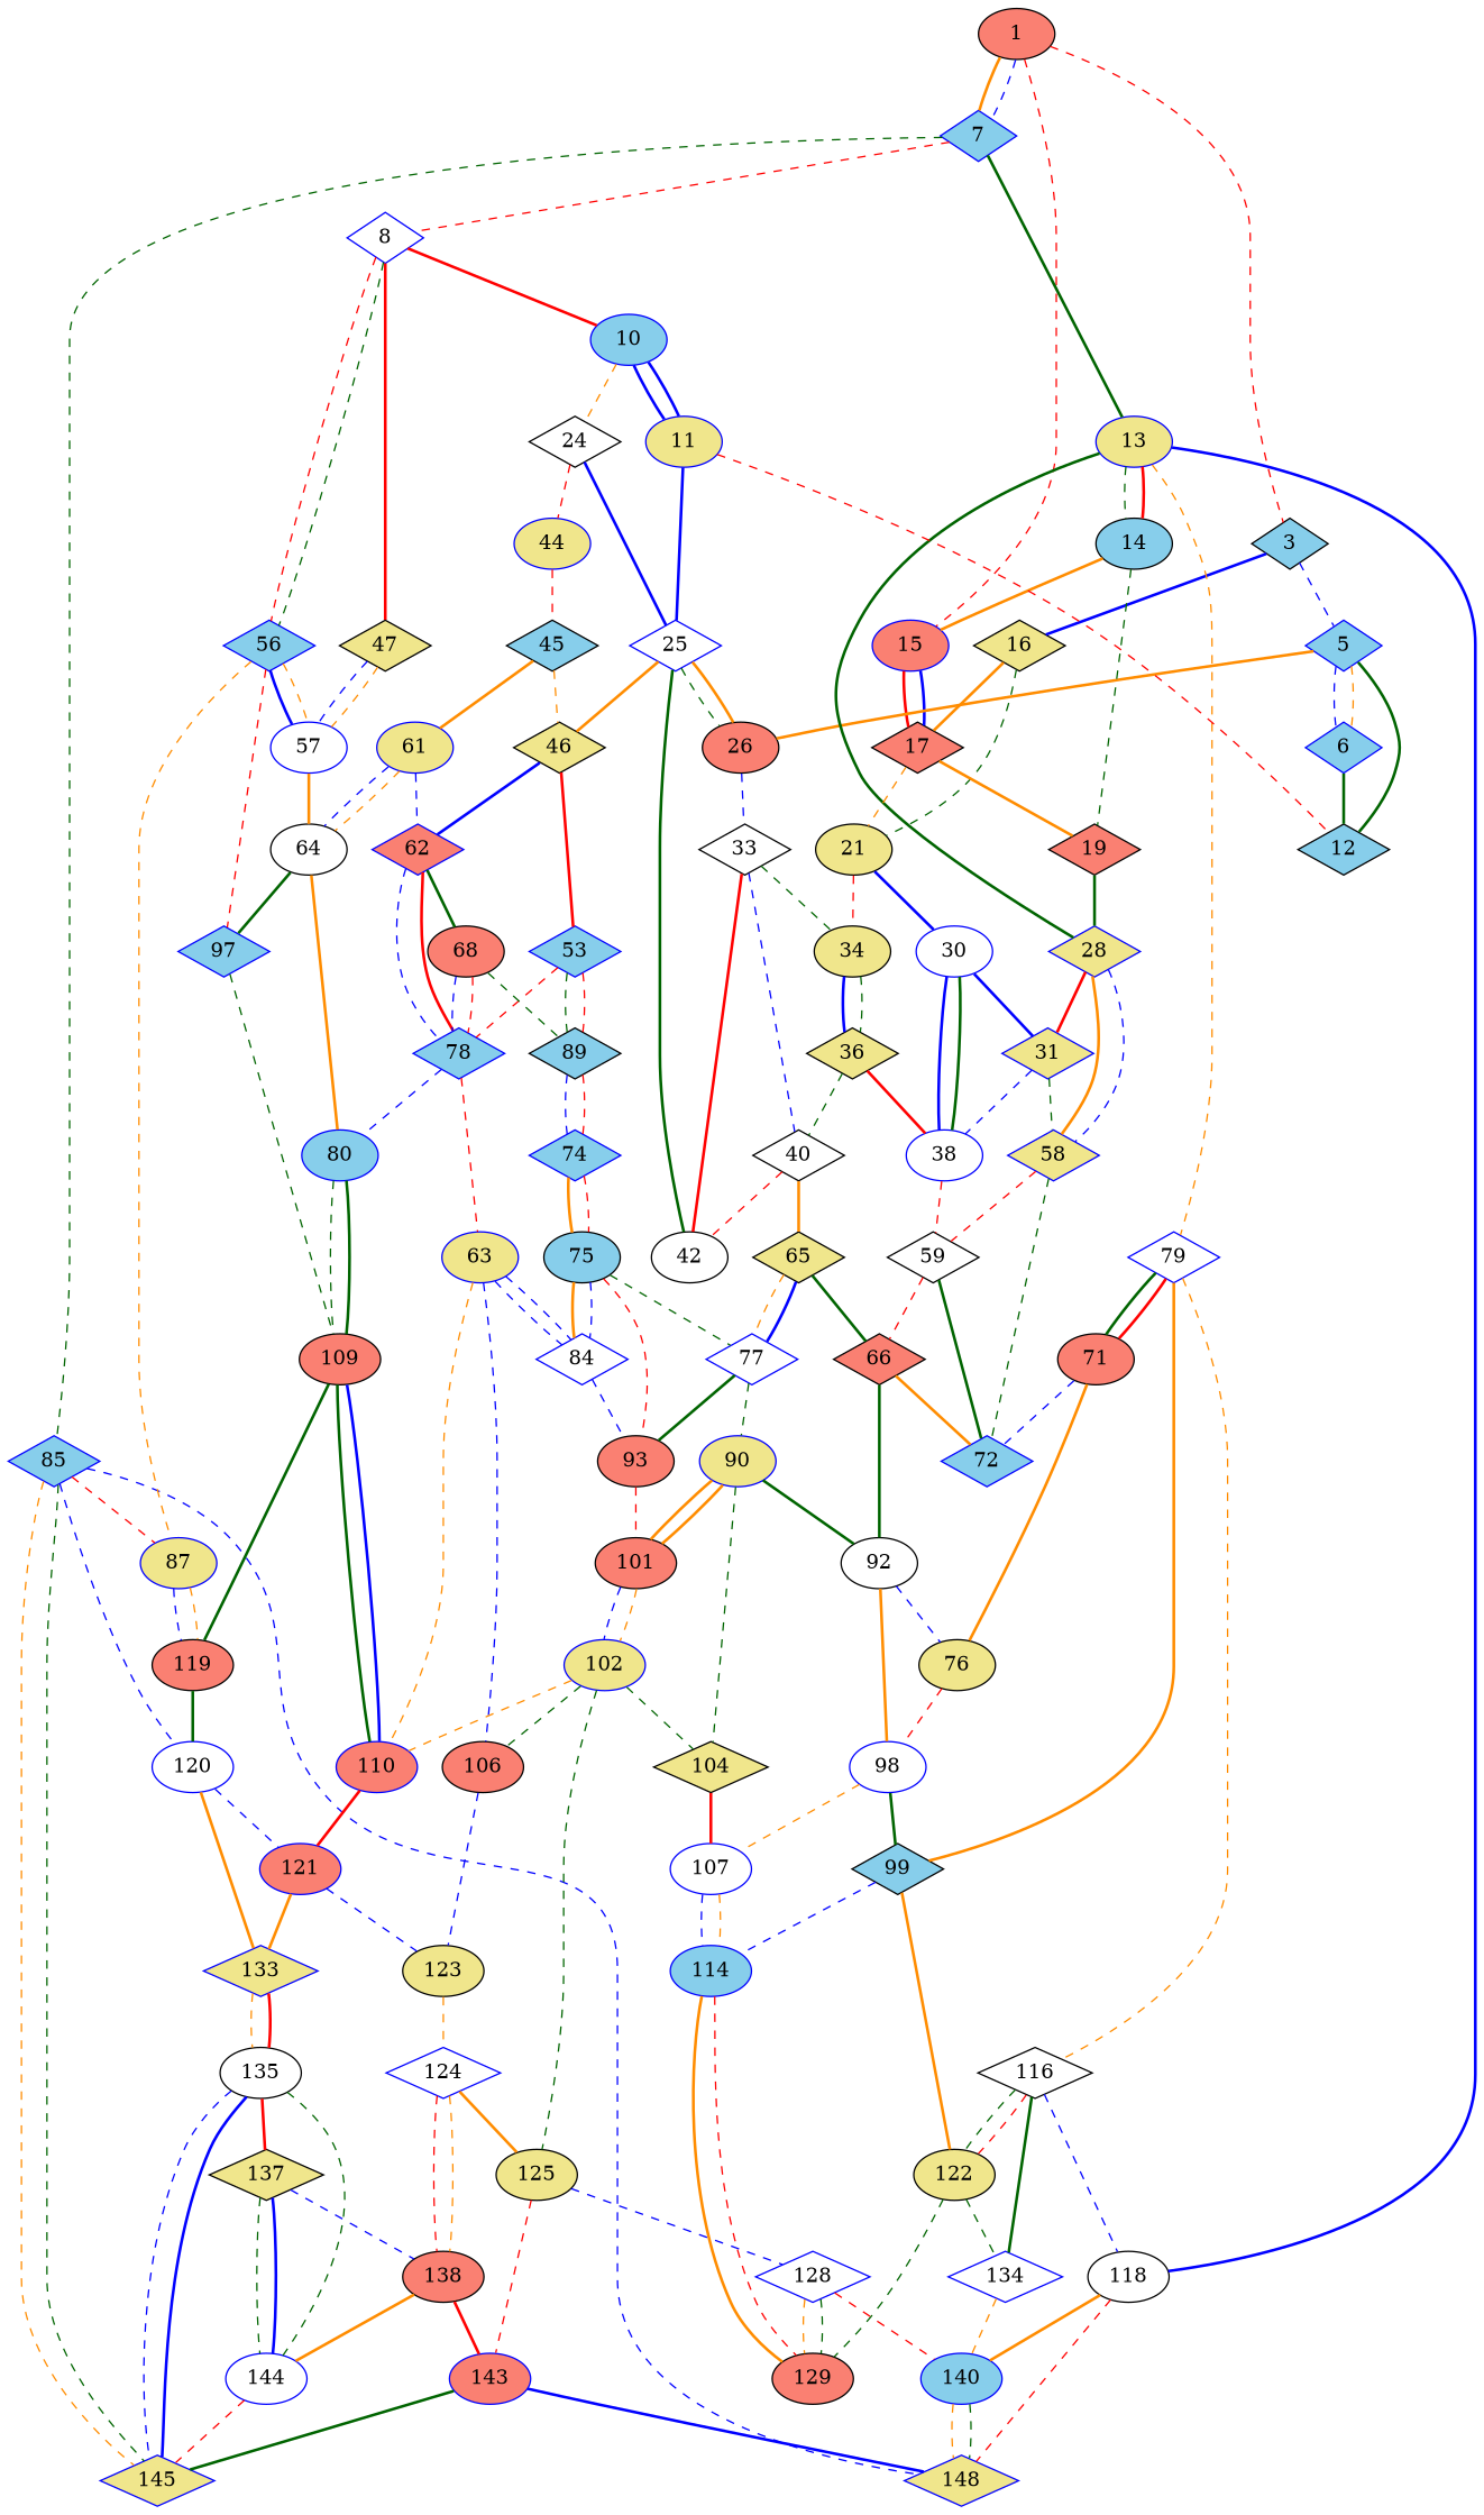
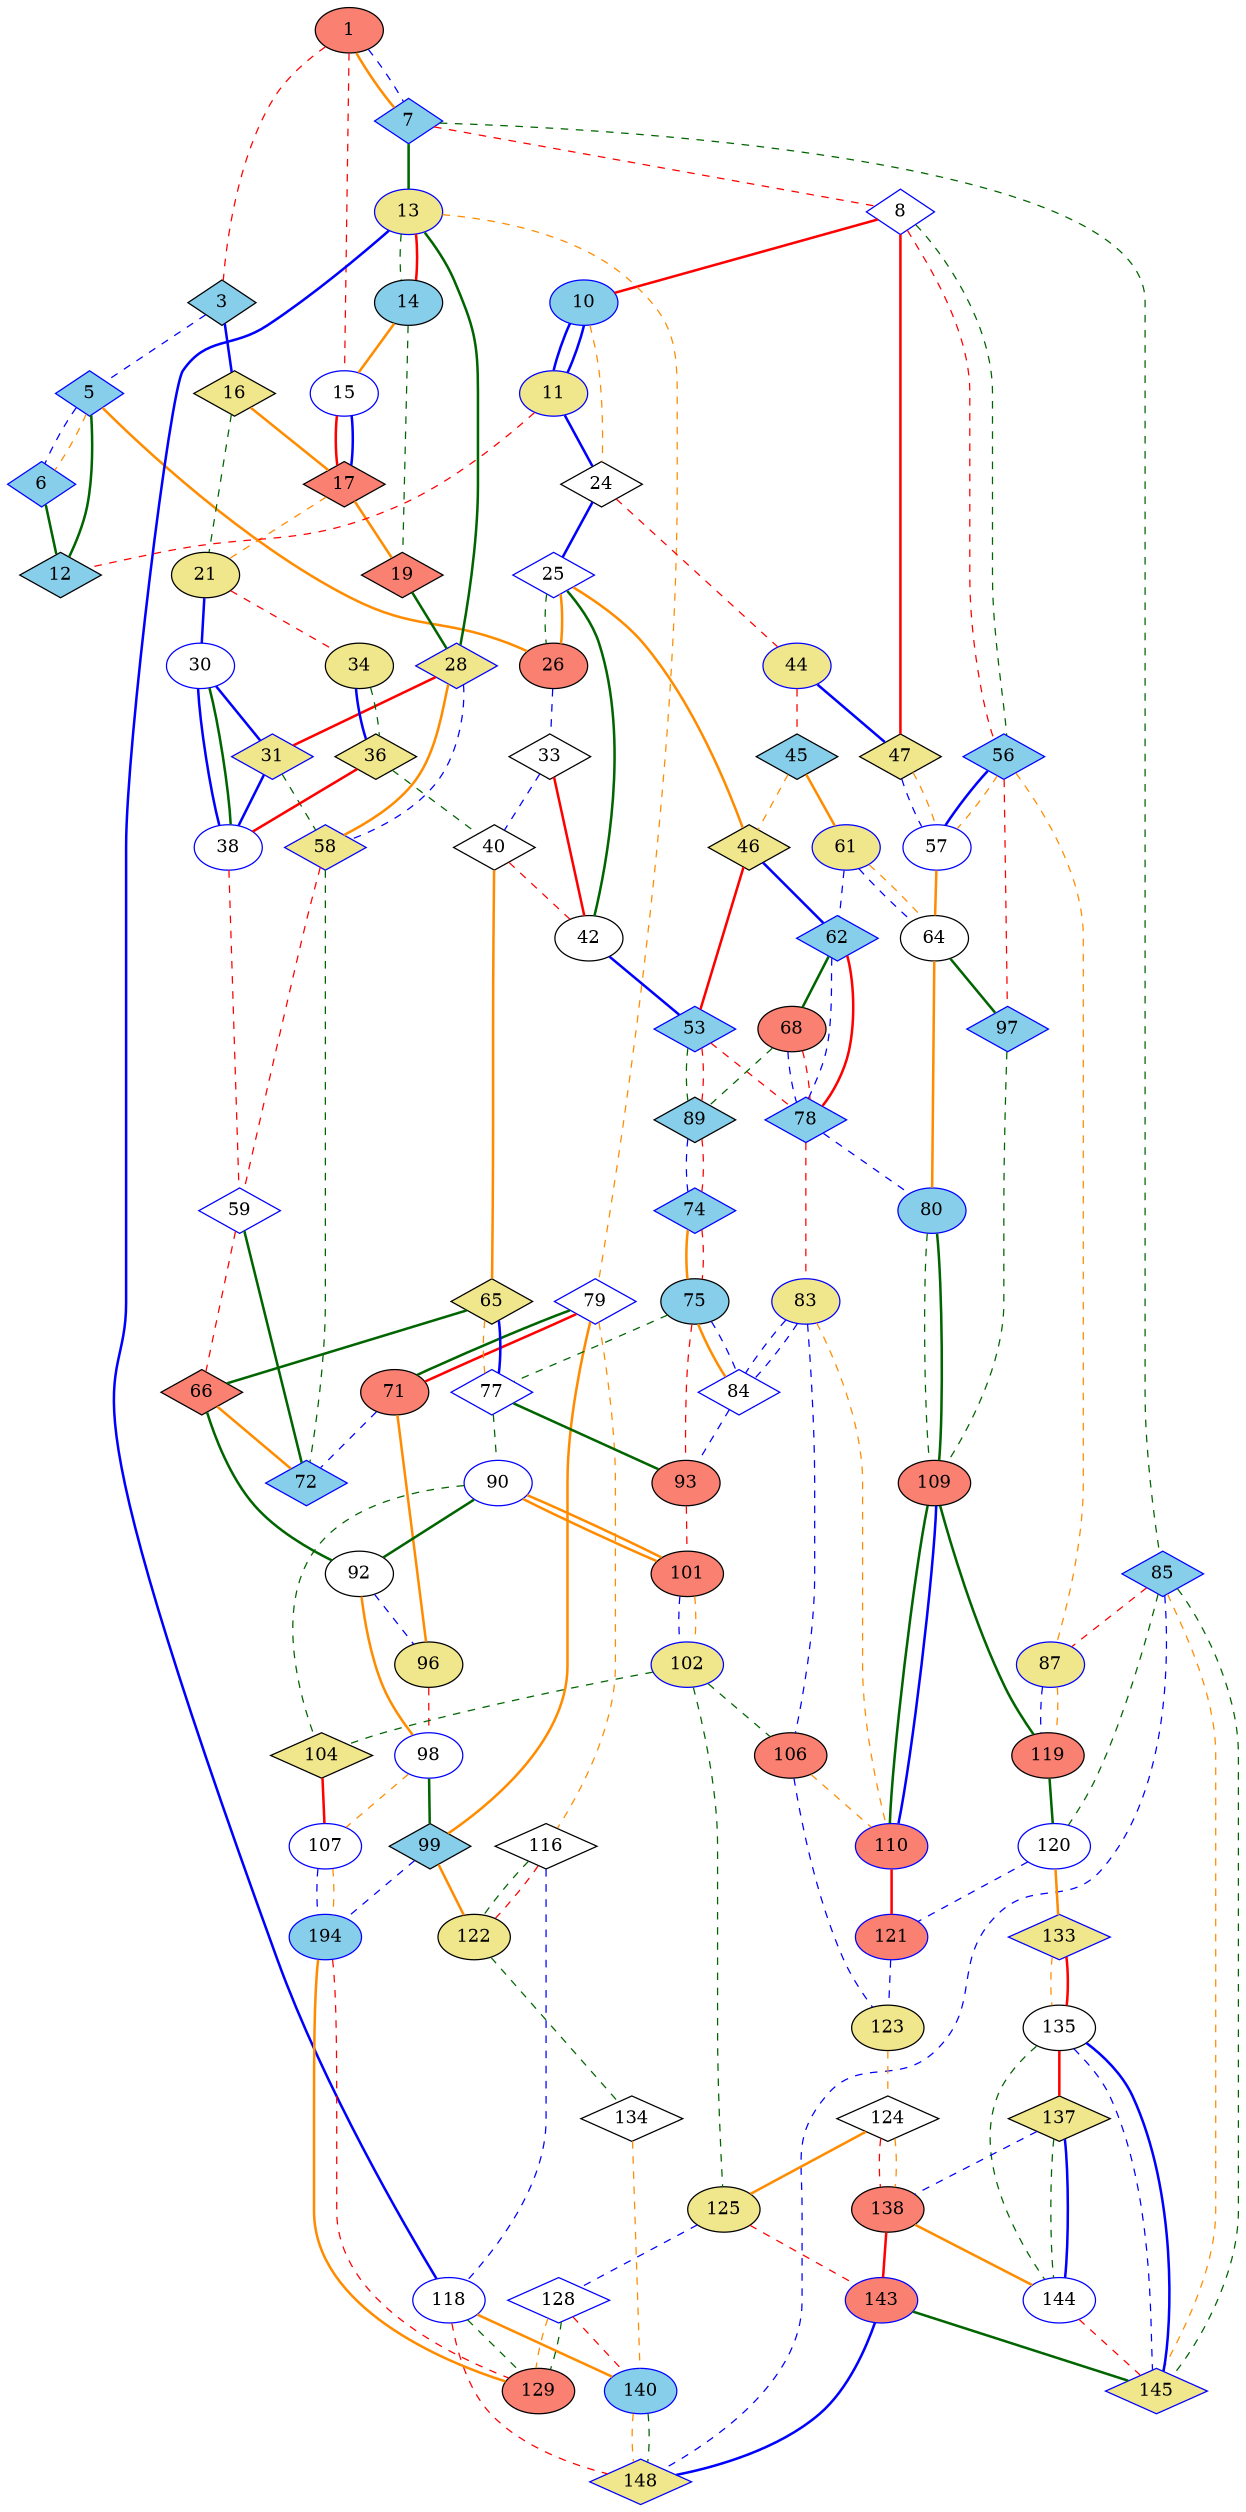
  graph {
    node [color=blue fillcolor=khaki shape=ellipse style=filled]
    edge [color=blue style=dashed]
    1 [color=black fillcolor=salmon super="+2"]
    3 [color=black fillcolor=skyblue shape=diamond super="+4"]
    7 [fillcolor=skyblue shape=diamond]
-   15 [fillcolor=salmon]
+   15 [fillcolor=white]
    5 [fillcolor=skyblue shape=diamond super="+23"]
    16 [color=black shape=diamond super="+20"]
    8 [fillcolor=white shape=diamond super="+9"]
    13 [super="+27"]
    85 [fillcolor=skyblue shape=diamond super="+86"]
    17 [color=black fillcolor=salmon shape=diamond super="+18"]
    6 [fillcolor=skyblue shape=diamond]
    12 [color=black fillcolor=skyblue shape=diamond]
    26 [color=black fillcolor=salmon]
    21 [color=black super="+22"]
    33 [color=black fillcolor=white shape=diamond super="+39"]
    10 [fillcolor=skyblue]
    47 [color=black shape=diamond]
    56 [fillcolor=skyblue shape=diamond super="+88"]
    14 [color=black fillcolor=skyblue]
    28 [shape=diamond super="+29"]
    n21 [fillcolor=white label=79 shape=diamond super="+100"]
-   118 [color=black fillcolor=white]
+   118 [fillcolor=white]
    87
    120 [fillcolor=white super="+132"]
    145 [shape=diamond super="+147"]
    148 [shape=diamond]
    11
    24 [color=black fillcolor=white shape=diamond super="+43"]
    57 [fillcolor=white]
    97 [fillcolor=skyblue shape=diamond]
    25 [fillcolor=white shape=diamond super="+41"]
    44 [super="+48"]
    19 [color=black fillcolor=salmon shape=diamond]
    31 [shape=diamond super="+32"]
    58 [shape=diamond super="+60"]
    71 [color=black fillcolor=salmon]
    99 [color=black fillcolor=skyblue shape=diamond super="+115"]
    116 [color=black fillcolor=white shape=diamond super="+117"]
    140 [fillcolor=skyblue super="+141"]
    30 [fillcolor=white]
    34 [color=black super="+35"]
    38 [fillcolor=white super="+55"]
    36 [color=black shape=diamond super="+37"]
    42 [color=black fillcolor=white super="+49"]
    46 [color=black shape=diamond super="+52"]
    45 [color=black fillcolor=skyblue shape=diamond super="+51"]
    53 [fillcolor=skyblue shape=diamond super="+54"]
-   62 [fillcolor=salmon shape=diamond super="+63"]
+   62 [fillcolor=skyblue shape=diamond super="+63"]
    40 [color=black fillcolor=white shape=diamond super="+50"]
-   59 [color=black fillcolor=white shape=diamond super="+67"]
+   59 [fillcolor=white shape=diamond super="+67"]
    72 [fillcolor=skyblue shape=diamond super="+73"]
    65 [color=black shape=diamond]
    66 [color=black fillcolor=salmon shape=diamond super="+82"]
    77 [fillcolor=white shape=diamond super="+89"]
    n55 [color=black fillcolor=skyblue label=89 shape=diamond]
    78 [fillcolor=skyblue shape=diamond super="+81"]
    61
    64 [color=black fillcolor=white super="+79"]
    68 [color=black fillcolor=salmon]
    74 [fillcolor=skyblue shape=diamond]
    75 [color=black fillcolor=skyblue super="+76"]
    119 [color=black fillcolor=salmon]
    109 [color=black fillcolor=salmon super="+111"]
    80 [fillcolor=skyblue]
    92 [color=black fillcolor=white super="+95"]
-   83 [super="+105" label=63]
+   83 [super="+105"]
    93 [color=black fillcolor=salmon super="+94"]
-   90 [super="+91"]
-   96 [color=black label=76]
+   90 [fillcolor=white super="+91"]
+   96 [color=black]
    98 [fillcolor=white super="+108"]
-   114 [fillcolor=skyblue]
+   114 [fillcolor=skyblue label=194]
    122 [color=black super="+131"]
-   134 [fillcolor=white shape=diamond]
+   134 [color=black fillcolor=white shape=diamond]
    84 [fillcolor=white shape=diamond]
    101 [color=black fillcolor=salmon]
    104 [color=black shape=diamond]
    106 [color=black fillcolor=salmon super="+113"]
    110 [fillcolor=salmon super="+112"]
    123 [color=black]
    121 [fillcolor=salmon super="+126"]
    133 [shape=diamond]
    102 [super="+103"]
    107 [fillcolor=white]
    129 [color=black fillcolor=salmon super="+130"]
    125 [color=black super="+127"]
    128 [fillcolor=white shape=diamond super="+139"]
    143 [fillcolor=salmon super="+149"]
-   124 [fillcolor=white shape=diamond]
+   124 [color=black fillcolor=white shape=diamond]
    135 [color=black fillcolor=white super="+136"]
    138 [color=black fillcolor=salmon super="+142"]
    144 [fillcolor=white super="+146"]
    137 [color=black shape=diamond]
    1 -- 3 [color=red]
    1 -- 7 [color=darkorange style=bold]
    1 -- 7
    1 -- 15 [color=red]
    3 -- 5
    3 -- 16 [style=bold weight=2]
    7 -- 8 [color=red]
    7 -- 13 [color=darkgreen style=bold]
    7 -- 85 [color=darkgreen]
    15 -- 17 [color=red style=bold]
    15 -- 17 [style=bold]
    5 -- 6
    5 -- 6 [color=darkorange]
    5 -- 12 [color=darkgreen style=bold]
    5 -- 26 [color=darkorange style=bold]
    16 -- 17 [color=darkorange style=bold]
    16 -- 21 [color=darkgreen]
    8 -- 10 [color=red style=bold]
    8 -- 47 [color=red style=bold]
    8 -- 56 [color=red]
    8 -- 56 [color=darkgreen]
    13 -- 14 [color=darkgreen]
    13 -- 14 [color=red style=bold]
    13 -- 28 [color=darkgreen style=bold]
    13 -- n21 [color=darkorange]
    13 -- 118 [style=bold]
    85 -- 87 [color=red]
-   85 -- 120
+   85 -- 120 [color=darkgreen]
    85 -- 145 [color=darkorange]
    85 -- 145 [color=darkgreen]
    85 -- 148
    17 -- 21 [color=darkorange]
    17 -- 19 [color=darkorange style=bold]
    6 -- 12 [color=darkgreen style=bold]
    26 -- 33
    21 -- 30 [style=bold]
    21 -- 34 [color=red]
-   33 -- 34 [color=darkgreen]
    33 -- 42 [color=red style=bold]
    33 -- 40
    10 -- 11 [style=bold]
    10 -- 11 [style=bold]
    10 -- 24 [color=darkorange]
    47 -- 57
    47 -- 57 [color=darkorange]
    56 -- 87 [color=darkorange]
    56 -- 57 [style=bold]
    56 -- 57 [color=darkorange]
    56 -- 97 [color=red]
    14 -- 15 [color=darkorange style=bold]
    14 -- 19 [color=darkgreen]
    28 -- 31 [color=red style=bold]
    28 -- 58 [color=darkorange style=bold]
    28 -- 58
    n21 -- 71 [color=darkgreen style=bold]
    n21 -- 71 [color=red style=bold]
    n21 -- 99 [color=darkorange style=bold]
    n21 -- 116 [color=darkorange]
    118 -- 148 [color=red]
    118 -- 140 [color=darkorange style=bold]
    87 -- 119
    87 -- 119 [color=darkorange]
    120 -- 121
    120 -- 133 [color=darkorange style=bold]
    11 -- 12 [color=red]
-   11 -- 25 [style=bold]
+   11 -- 24 [style=bold]
    24 -- 25 [style=bold]
    24 -- 44 [color=red]
    57 -- 64 [color=darkorange style=bold]
    97 -- 109 [color=darkgreen]
    25 -- 26 [color=darkgreen]
    25 -- 26 [color=darkorange style=bold]
    25 -- 42 [color=darkgreen style=bold]
    25 -- 46 [color=darkorange style=bold]
+   44 -- 47 [style=bold]
    44 -- 45 [color=red weight=2]
    19 -- 28 [color=darkgreen style=bold]
    31 -- 58 [color=darkgreen]
-   31 -- 38
+   31 -- 38 [style=bold]
    58 -- 59 [color=red]
    58 -- 72 [color=darkgreen]
    71 -- 72
    71 -- 96 [color=darkorange style=bold]
    99 -- 114
    99 -- 122 [color=darkorange style=bold]
    116 -- 118
    116 -- 122 [color=darkgreen]
    116 -- 122 [color=red]
-   116 -- 134 [color=darkgreen style=bold]
    140 -- 148 [color=darkorange]
    140 -- 148 [color=darkgreen]
    30 -- 31 [style=bold]
    30 -- 38 [style=bold]
    30 -- 38 [color=darkgreen style=bold]
    34 -- 36 [style=bold weight=2]
    34 -- 36 [color=darkgreen]
    38 -- 59 [color=red]
    36 -- 38 [color=red style=bold]
    36 -- 40 [color=darkgreen]
+   42 -- 53 [style=bold]
    46 -- 53 [color=red style=bold]
    46 -- 62 [style=bold]
    45 -- 46 [color=darkorange]
    45 -- 61 [color=darkorange style=bold]
    53 -- n55 [color=darkgreen]
    53 -- n55 [color=red]
    53 -- 78 [color=red]
    62 -- 78
    62 -- 78 [color=red style=bold]
    62 -- 68 [color=darkgreen style=bold]
    40 -- 42 [color=red]
    40 -- 65 [color=darkorange style=bold]
    59 -- 72 [color=darkgreen style=bold]
    59 -- 66 [color=red]
    65 -- 66 [color=darkgreen style=bold]
    65 -- 77 [color=darkorange]
    65 -- 77 [style=bold]
    66 -- 72 [color=darkorange style=bold]
    66 -- 92 [color=darkgreen style=bold]
    77 -- 93 [color=darkgreen style=bold]
    77 -- 90 [color=darkgreen]
    n55 -- 74
    n55 -- 74 [color=red]
    78 -- 80
    78 -- 83 [color=red]
    61 -- 62
    61 -- 64
    61 -- 64 [color=darkorange]
    64 -- 97 [color=darkgreen style=bold]
    64 -- 80 [color=darkorange style=bold]
    68 -- n55 [color=darkgreen]
    68 -- 78
    68 -- 78 [color=red]
    74 -- 75 [color=darkorange style=bold]
    74 -- 75 [color=red]
    75 -- 77 [color=darkgreen]
    75 -- 93 [color=red]
    75 -- 84 [color=darkorange style=bold]
    75 -- 84
    119 -- 120 [color=darkgreen style=bold]
    109 -- 119 [color=darkgreen style=bold]
    109 -- 110 [color=darkgreen style=bold]
    109 -- 110 [style=bold]
    80 -- 109 [color=darkgreen]
    80 -- 109 [color=darkgreen style=bold]
    92 -- 96
    92 -- 98 [color=darkorange style=bold]
    83 -- 84
    83 -- 84
    83 -- 106
    83 -- 110 [color=darkorange]
    93 -- 101 [color=red]
    90 -- 92 [color=darkgreen style=bold]
    90 -- 101 [color=darkorange style=bold]
    90 -- 101 [color=darkorange style=bold]
    90 -- 104 [color=darkgreen]
    96 -- 98 [color=red]
    98 -- 99 [color=darkgreen style=bold]
    98 -- 107 [color=darkorange]
    114 -- 129 [color=darkorange style=bold]
    114 -- 129 [color=red]
    122 -- 134 [color=darkgreen]
-   122 -- 129 [color=darkgreen]
+   118 -- 129 [color=darkgreen]
    134 -- 140 [color=darkorange]
    84 -- 93
    101 -- 102
    101 -- 102 [color=darkorange]
    104 -- 107 [color=red style=bold]
-   102 -- 110 [color=darkorange]
+   106 -- 110 [color=darkorange]
    106 -- 123
    110 -- 121 [color=red style=bold]
    123 -- 124 [color=darkorange]
    121 -- 123
-   121 -- 133 [color=darkorange style=bold]
    133 -- 135 [color=darkorange]
    133 -- 135 [color=red style=bold]
    102 -- 104 [color=darkgreen]
    102 -- 106 [color=darkgreen]
    102 -- 125 [color=darkgreen]
    107 -- 114
    107 -- 114 [color=darkorange]
    125 -- 128
    125 -- 143 [color=red]
    128 -- 140 [color=red]
    128 -- 129 [color=darkorange weight=2]
    128 -- 129 [color=darkgreen]
    143 -- 145 [color=darkgreen style=bold]
    143 -- 148 [style=bold]
    124 -- 125 [color=darkorange style=bold]
    124 -- 138 [color=red]
    124 -- 138 [color=darkorange]
    135 -- 145
    135 -- 145 [style=bold]
    135 -- 144 [color=darkgreen]
    135 -- 137 [color=red style=bold]
    138 -- 143 [color=red style=bold]
    138 -- 144 [color=darkorange style=bold]
    144 -- 145 [color=red]
    137 -- 138
    137 -- 144 [color=darkgreen]
    137 -- 144 [style=bold]
  }
